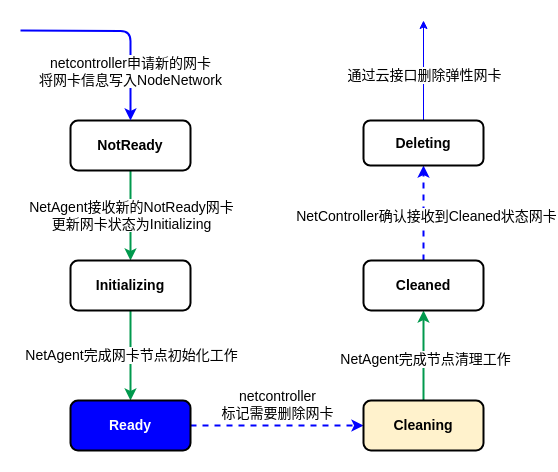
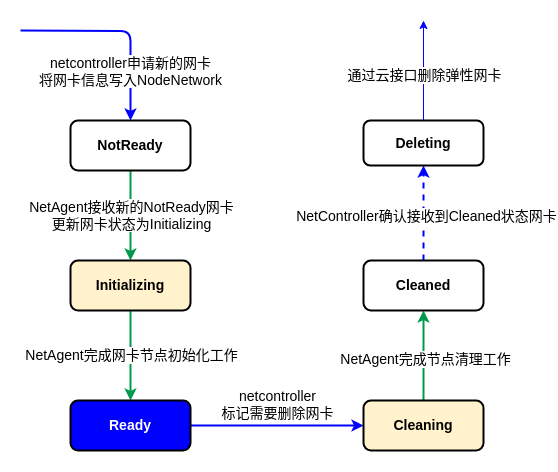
  <mxCell id="0" />
  <mxCell id="1" parent="0" />
  <mxCell id="2" style="edgeStyle=orthogonalEdgeStyle;rounded=0;orthogonalLoop=1;jettySize=auto;html=1;exitX=0.5;exitY=1;exitDx=0;exitDy=0;entryX=0.5;entryY=0;entryDx=0;entryDy=0;fontSize=14;strokeWidth=2;strokeColor=#00994D;" parent="1" source="4" target="9" edge="1"><mxGeometry relative="1" as="geometry" /></mxCell>
  <mxCell id="3" value="NetAgent接收新的NotReady网卡&lt;br&gt;更新网卡状态为Initializing" style="text;html=1;resizable=0;points=[];align=center;verticalAlign=middle;labelBackgroundColor=#ffffff;fontSize=14;" parent="2" vertex="1" connectable="0"><mxGeometry x="-0.022" relative="1" as="geometry"><mxPoint as="offset" /></mxGeometry></mxCell>
  <mxCell id="4" value="NotReady" style="rounded=1;whiteSpace=wrap;html=1;strokeWidth=2;fontSize=14;fontStyle=1" parent="1" vertex="1"><mxGeometry x="70" y="120" width="120" height="50" as="geometry" /></mxCell>
  <mxCell id="5" value="" style="endArrow=classic;html=1;entryX=0.5;entryY=0;entryDx=0;entryDy=0;edgeStyle=orthogonalEdgeStyle;strokeWidth=2;strokeColor=#0000FF;" parent="1" target="4" edge="1"><mxGeometry width="50" height="50" relative="1" as="geometry"><mxPoint x="20" y="30" as="sourcePoint" /><mxPoint x="70" y="-20" as="targetPoint" /></mxGeometry></mxCell>
  <mxCell id="6" value="netcontroller申请新的网卡&lt;br&gt;将网卡信息写入NodeNetwork" style="text;html=1;resizable=0;points=[];align=center;verticalAlign=middle;labelBackgroundColor=#ffffff;fontSize=14;" parent="5" vertex="1" connectable="0"><mxGeometry x="0.08" y="-29" relative="1" as="geometry"><mxPoint x="2" y="11" as="offset" /></mxGeometry></mxCell>
  <mxCell id="7" style="edgeStyle=orthogonalEdgeStyle;rounded=1;orthogonalLoop=1;jettySize=auto;html=1;exitX=0.5;exitY=1;exitDx=0;exitDy=0;fontSize=14;strokeColor=#00994D;strokeWidth=2;" parent="1" source="9" target="12" edge="1"><mxGeometry relative="1" as="geometry" /></mxCell>
  <mxCell id="8" value="NetAgent完成网卡节点初始化工作" style="text;html=1;resizable=0;points=[];align=center;verticalAlign=middle;labelBackgroundColor=#ffffff;fontSize=14;" parent="7" vertex="1" connectable="0"><mxGeometry x="-0.434" relative="1" as="geometry"><mxPoint y="19" as="offset" /></mxGeometry></mxCell>
- <mxCell id="9" value="Initializing" style="rounded=1;whiteSpace=wrap;html=1;strokeWidth=2;fontSize=14;fontStyle=1" parent="1" vertex="1"><mxGeometry x="70" y="260" width="120" height="50" as="geometry" /></mxCell>
- <mxCell id="10" style="edgeStyle=orthogonalEdgeStyle;rounded=1;orthogonalLoop=1;jettySize=auto;html=1;exitX=1;exitY=0.5;exitDx=0;exitDy=0;fontSize=14;strokeWidth=2;strokeColor=#0000FF;dashed=1;" parent="1" source="12" target="15" edge="1"><mxGeometry relative="1" as="geometry" /></mxCell>
+ <mxCell id="9" value="Initializing" style="rounded=1;whiteSpace=wrap;html=1;strokeWidth=2;fontSize=14;fontStyle=1;fillColor=#fff2cc;" parent="1" vertex="1"><mxGeometry x="70" y="260" width="120" height="50" as="geometry" /></mxCell>
+ <mxCell id="10" style="edgeStyle=orthogonalEdgeStyle;rounded=1;orthogonalLoop=1;jettySize=auto;html=1;exitX=1;exitY=0.5;exitDx=0;exitDy=0;fontSize=14;strokeWidth=2;strokeColor=#0000FF;" parent="1" source="12" target="15" edge="1"><mxGeometry relative="1" as="geometry" /></mxCell>
  <mxCell id="11" value="netcontroller&lt;br&gt;标记需要删除网卡" style="text;html=1;resizable=0;points=[];align=center;verticalAlign=middle;labelBackgroundColor=#ffffff;fontSize=14;" parent="10" vertex="1" connectable="0"><mxGeometry x="-0.115" y="3" relative="1" as="geometry"><mxPoint x="9.5" y="-19" as="offset" /></mxGeometry></mxCell>
  <mxCell id="12" value="Ready" style="rounded=1;whiteSpace=wrap;html=1;strokeWidth=2;fontSize=14;fontStyle=1;fillColor=#0000FF;fontColor=#FFFFFF;" parent="1" vertex="1"><mxGeometry x="70" y="400" width="120" height="50" as="geometry" /></mxCell>
  <mxCell id="13" style="edgeStyle=orthogonalEdgeStyle;rounded=1;orthogonalLoop=1;jettySize=auto;html=1;exitX=0.5;exitY=0;exitDx=0;exitDy=0;fontSize=14;strokeColor=#00994D;strokeWidth=2;" parent="1" source="15" target="18" edge="1"><mxGeometry relative="1" as="geometry" /></mxCell>
  <mxCell id="14" value="NetAgent完成节点清理工作" style="text;html=1;resizable=0;points=[];align=center;verticalAlign=middle;labelBackgroundColor=#ffffff;fontSize=14;" parent="13" vertex="1" connectable="0"><mxGeometry x="-0.067" y="-1" relative="1" as="geometry"><mxPoint as="offset" /></mxGeometry></mxCell>
  <mxCell id="15" value="Cleaning" style="rounded=1;whiteSpace=wrap;html=1;strokeWidth=2;fontSize=14;fontStyle=1;fillColor=#fff2cc;" parent="1" vertex="1"><mxGeometry x="363" y="400" width="120" height="50" as="geometry" /></mxCell>
  <mxCell id="16" style="edgeStyle=orthogonalEdgeStyle;rounded=1;orthogonalLoop=1;jettySize=auto;html=1;exitX=0.5;exitY=0;exitDx=0;exitDy=0;entryX=0.5;entryY=1;entryDx=0;entryDy=0;fontSize=14;strokeColor=#0000FF;strokeWidth=2;dashed=1;" parent="1" source="18" target="21" edge="1"><mxGeometry relative="1" as="geometry" /></mxCell>
  <mxCell id="17" value="NetController确认接收到Cleaned状态网卡" style="text;html=1;resizable=0;points=[];align=center;verticalAlign=middle;labelBackgroundColor=#ffffff;fontSize=14;" parent="16" vertex="1" connectable="0"><mxGeometry x="-0.046" y="-2" relative="1" as="geometry"><mxPoint as="offset" /></mxGeometry></mxCell>
  <mxCell id="18" value="Cleaned" style="rounded=1;whiteSpace=wrap;html=1;strokeWidth=2;fontSize=14;fontStyle=1" parent="1" vertex="1"><mxGeometry x="363" y="260" width="120" height="50" as="geometry" /></mxCell>
  <mxCell id="19" style="edgeStyle=orthogonalEdgeStyle;rounded=1;orthogonalLoop=1;jettySize=auto;html=1;exitX=0.5;exitY=0;exitDx=0;exitDy=0;fontSize=14;strokeColor=#0000FF;" parent="1" source="21" edge="1"><mxGeometry relative="1" as="geometry"><mxPoint x="423" y="20" as="targetPoint" /></mxGeometry></mxCell>
  <mxCell id="20" value="通过云接口删除弹性网卡" style="text;html=1;resizable=0;points=[];align=center;verticalAlign=middle;labelBackgroundColor=#ffffff;fontSize=14;" parent="19" vertex="1" connectable="0"><mxGeometry x="-0.08" relative="1" as="geometry"><mxPoint as="offset" /></mxGeometry></mxCell>
  <mxCell id="21" value="Deleting" style="rounded=1;whiteSpace=wrap;html=1;strokeWidth=2;fontSize=14;fontStyle=1" parent="1" vertex="1"><mxGeometry x="363" y="120" width="120" height="45" as="geometry" /></mxCell>
